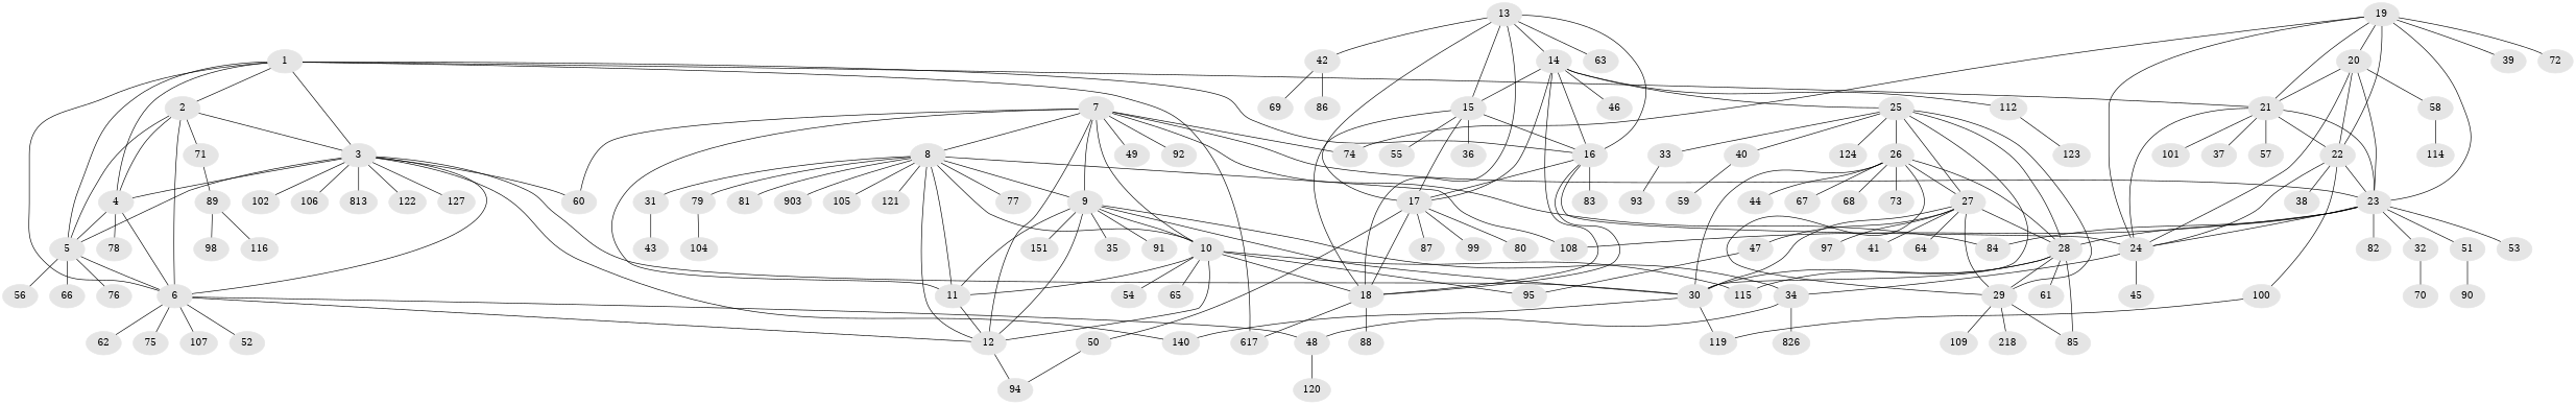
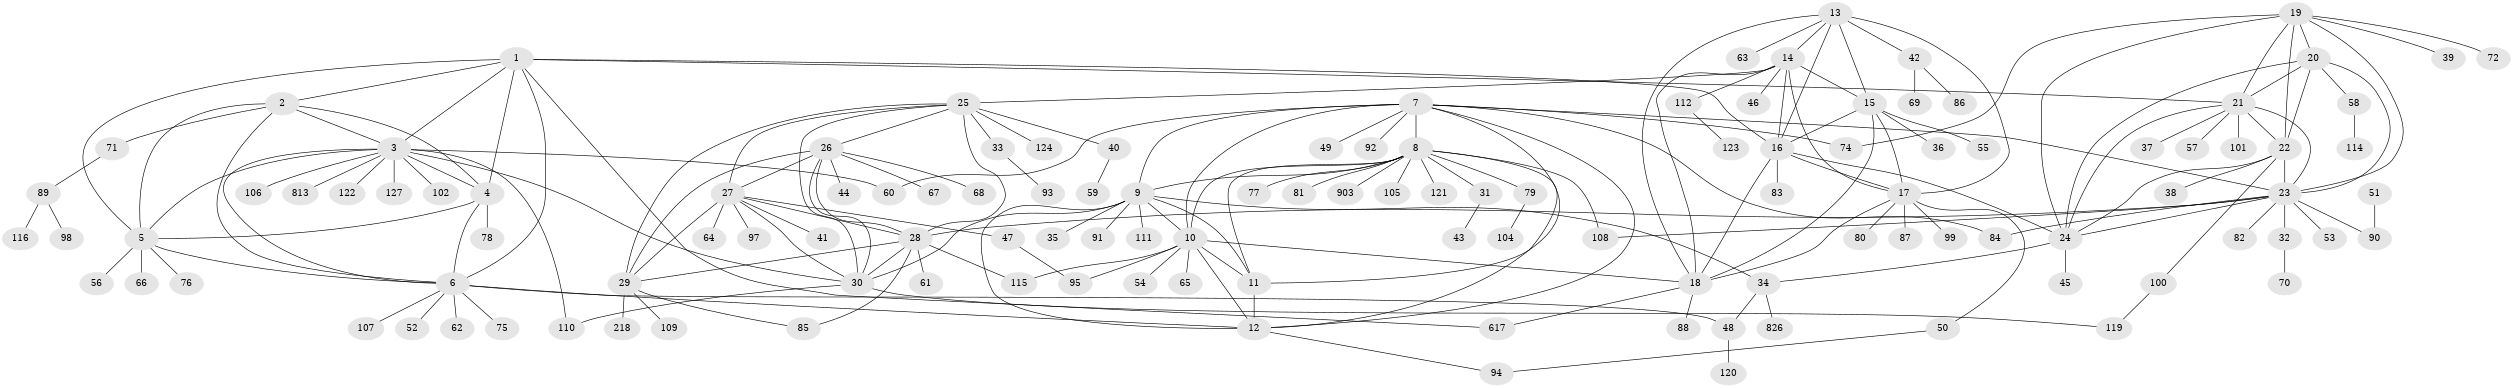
  graph {
    fontname="DejaVu Serif"
    node [color=gray90 fontname="DejaVu Serif" style=filled]
    edge [fontname="DejaVu Serif"]
    1
    2
    3
    4
    5
    6
    16
    21
    n9 [label=617]
    71
    30
    60
    102
    106
-   110 [label=140]
+   110
    n16 [label=813]
    122
    127
    78
    56
    66
    76
    12
    48
    52
    62
    75
    107
    18
    17
    24
    83
    23
    22
    37
    57
    101
    89
    119
    94
    120
    7
    8
    9
    10
    11
    49
    74
    84
    92
    31
    77
    79
    81
    n55 [label=903]
    105
    108
    121
    34
    35
    91
-   111 [label=151]
+   111
    54
    65
    95
    115
    28
    32
    51
    53
    82
    43
    104
    n74 [label=826]
    88
    13
    14
    15
    42
    63
    25
    46
    112
    36
    55
    50
    80
    87
    99
    69
    86
    26
    27
    29
    33
    40
    124
    123
    45
    19
    20
    39
    72
    58
    38
    100
    114
    61
    85
    70
    90
    44
    67
    68
-   73
    41
    47
    64
    97
    109
    n121 [label=218]
    93
    59
    98
    116
    1 -- 2
    1 -- 3
    1 -- 4
    1 -- 5
    1 -- 6
    1 -- 16
    1 -- 21
    1 -- n9
    2 -- 3
    2 -- 4
    2 -- 5
    2 -- 6
    2 -- 71
    3 -- 4
    3 -- 5
    3 -- 6
    3 -- 30
    3 -- 60
    3 -- 102
    3 -- 106
    3 -- 110
    3 -- n16
    3 -- 122
    3 -- 127
    4 -- 5
    4 -- 6
    4 -- 78
    5 -- 6
    5 -- 56
    5 -- 66
    5 -- 76
    6 -- 12
    6 -- 48
    6 -- 52
    6 -- 62
    6 -- 75
    6 -- 107
    16 -- 18
    16 -- 17
    16 -- 24
    16 -- 83
    21 -- 24
    21 -- 23
    21 -- 22
    21 -- 37
    21 -- 57
    21 -- 101
    71 -- 89
    30 -- 110
    30 -- 119
    12 -- 94
    48 -- 120
    18 -- n9
    18 -- 88
    17 -- 18
    17 -- 50
    17 -- 80
    17 -- 87
    17 -- 99
    24 -- 34
    24 -- 45
    23 -- 24
    23 -- 84
    23 -- 108
    23 -- 28
    23 -- 32
-   23 -- 51
+   23 -- 90
    23 -- 53
    23 -- 82
    22 -- 24
    22 -- 23
    22 -- 38
    22 -- 100
    89 -- 98
    89 -- 116
    7 -- 60
    7 -- 12
    7 -- 23
    7 -- 8
    7 -- 9
    7 -- 10
    7 -- 11
    7 -- 49
    7 -- 74
    7 -- 84
    7 -- 92
    8 -- 12
    8 -- 9
    8 -- 10
    8 -- 11
    8 -- 31
    8 -- 77
    8 -- 79
    8 -- 81
    8 -- n55
    8 -- 105
    8 -- 108
    8 -- 121
    9 -- 30
    9 -- 12
    9 -- 10
    9 -- 11
    9 -- 34
    9 -- 35
    9 -- 91
    9 -- 111
    10 -- 12
    10 -- 18
    10 -- 11
    10 -- 54
    10 -- 65
    10 -- 95
    10 -- 115
    11 -- 12
    31 -- 43
    79 -- 104
    34 -- 48
    34 -- n74
    28 -- 30
    28 -- 115
    28 -- 29
    28 -- 61
    28 -- 85
    32 -- 70
    51 -- 90
    13 -- 16
    13 -- 18
    13 -- 17
    13 -- 14
    13 -- 15
    13 -- 42
    13 -- 63
    14 -- 16
    14 -- 18
    14 -- 17
    14 -- 15
    14 -- 25
    14 -- 46
    14 -- 112
    15 -- 16
    15 -- 18
    15 -- 17
    15 -- 36
    15 -- 55
    42 -- 69
    42 -- 86
    25 -- 30
    25 -- 28
    25 -- 26
    25 -- 27
    25 -- 29
    25 -- 33
    25 -- 40
    25 -- 124
    112 -- 123
    50 -- 94
    26 -- 30
    26 -- 28
    26 -- 27
    26 -- 29
    26 -- 44
    26 -- 67
    26 -- 68
-   26 -- 73
    27 -- 30
    27 -- 28
    27 -- 29
    27 -- 41
    27 -- 47
    27 -- 64
    27 -- 97
    29 -- 85
    29 -- 109
    29 -- n121
    33 -- 93
    40 -- 59
    19 -- 21
    19 -- 24
    19 -- 23
    19 -- 22
    19 -- 74
    19 -- 20
    19 -- 39
    19 -- 72
    20 -- 21
    20 -- 24
    20 -- 23
    20 -- 22
    20 -- 58
    58 -- 114
    100 -- 119
    47 -- 95
  }
